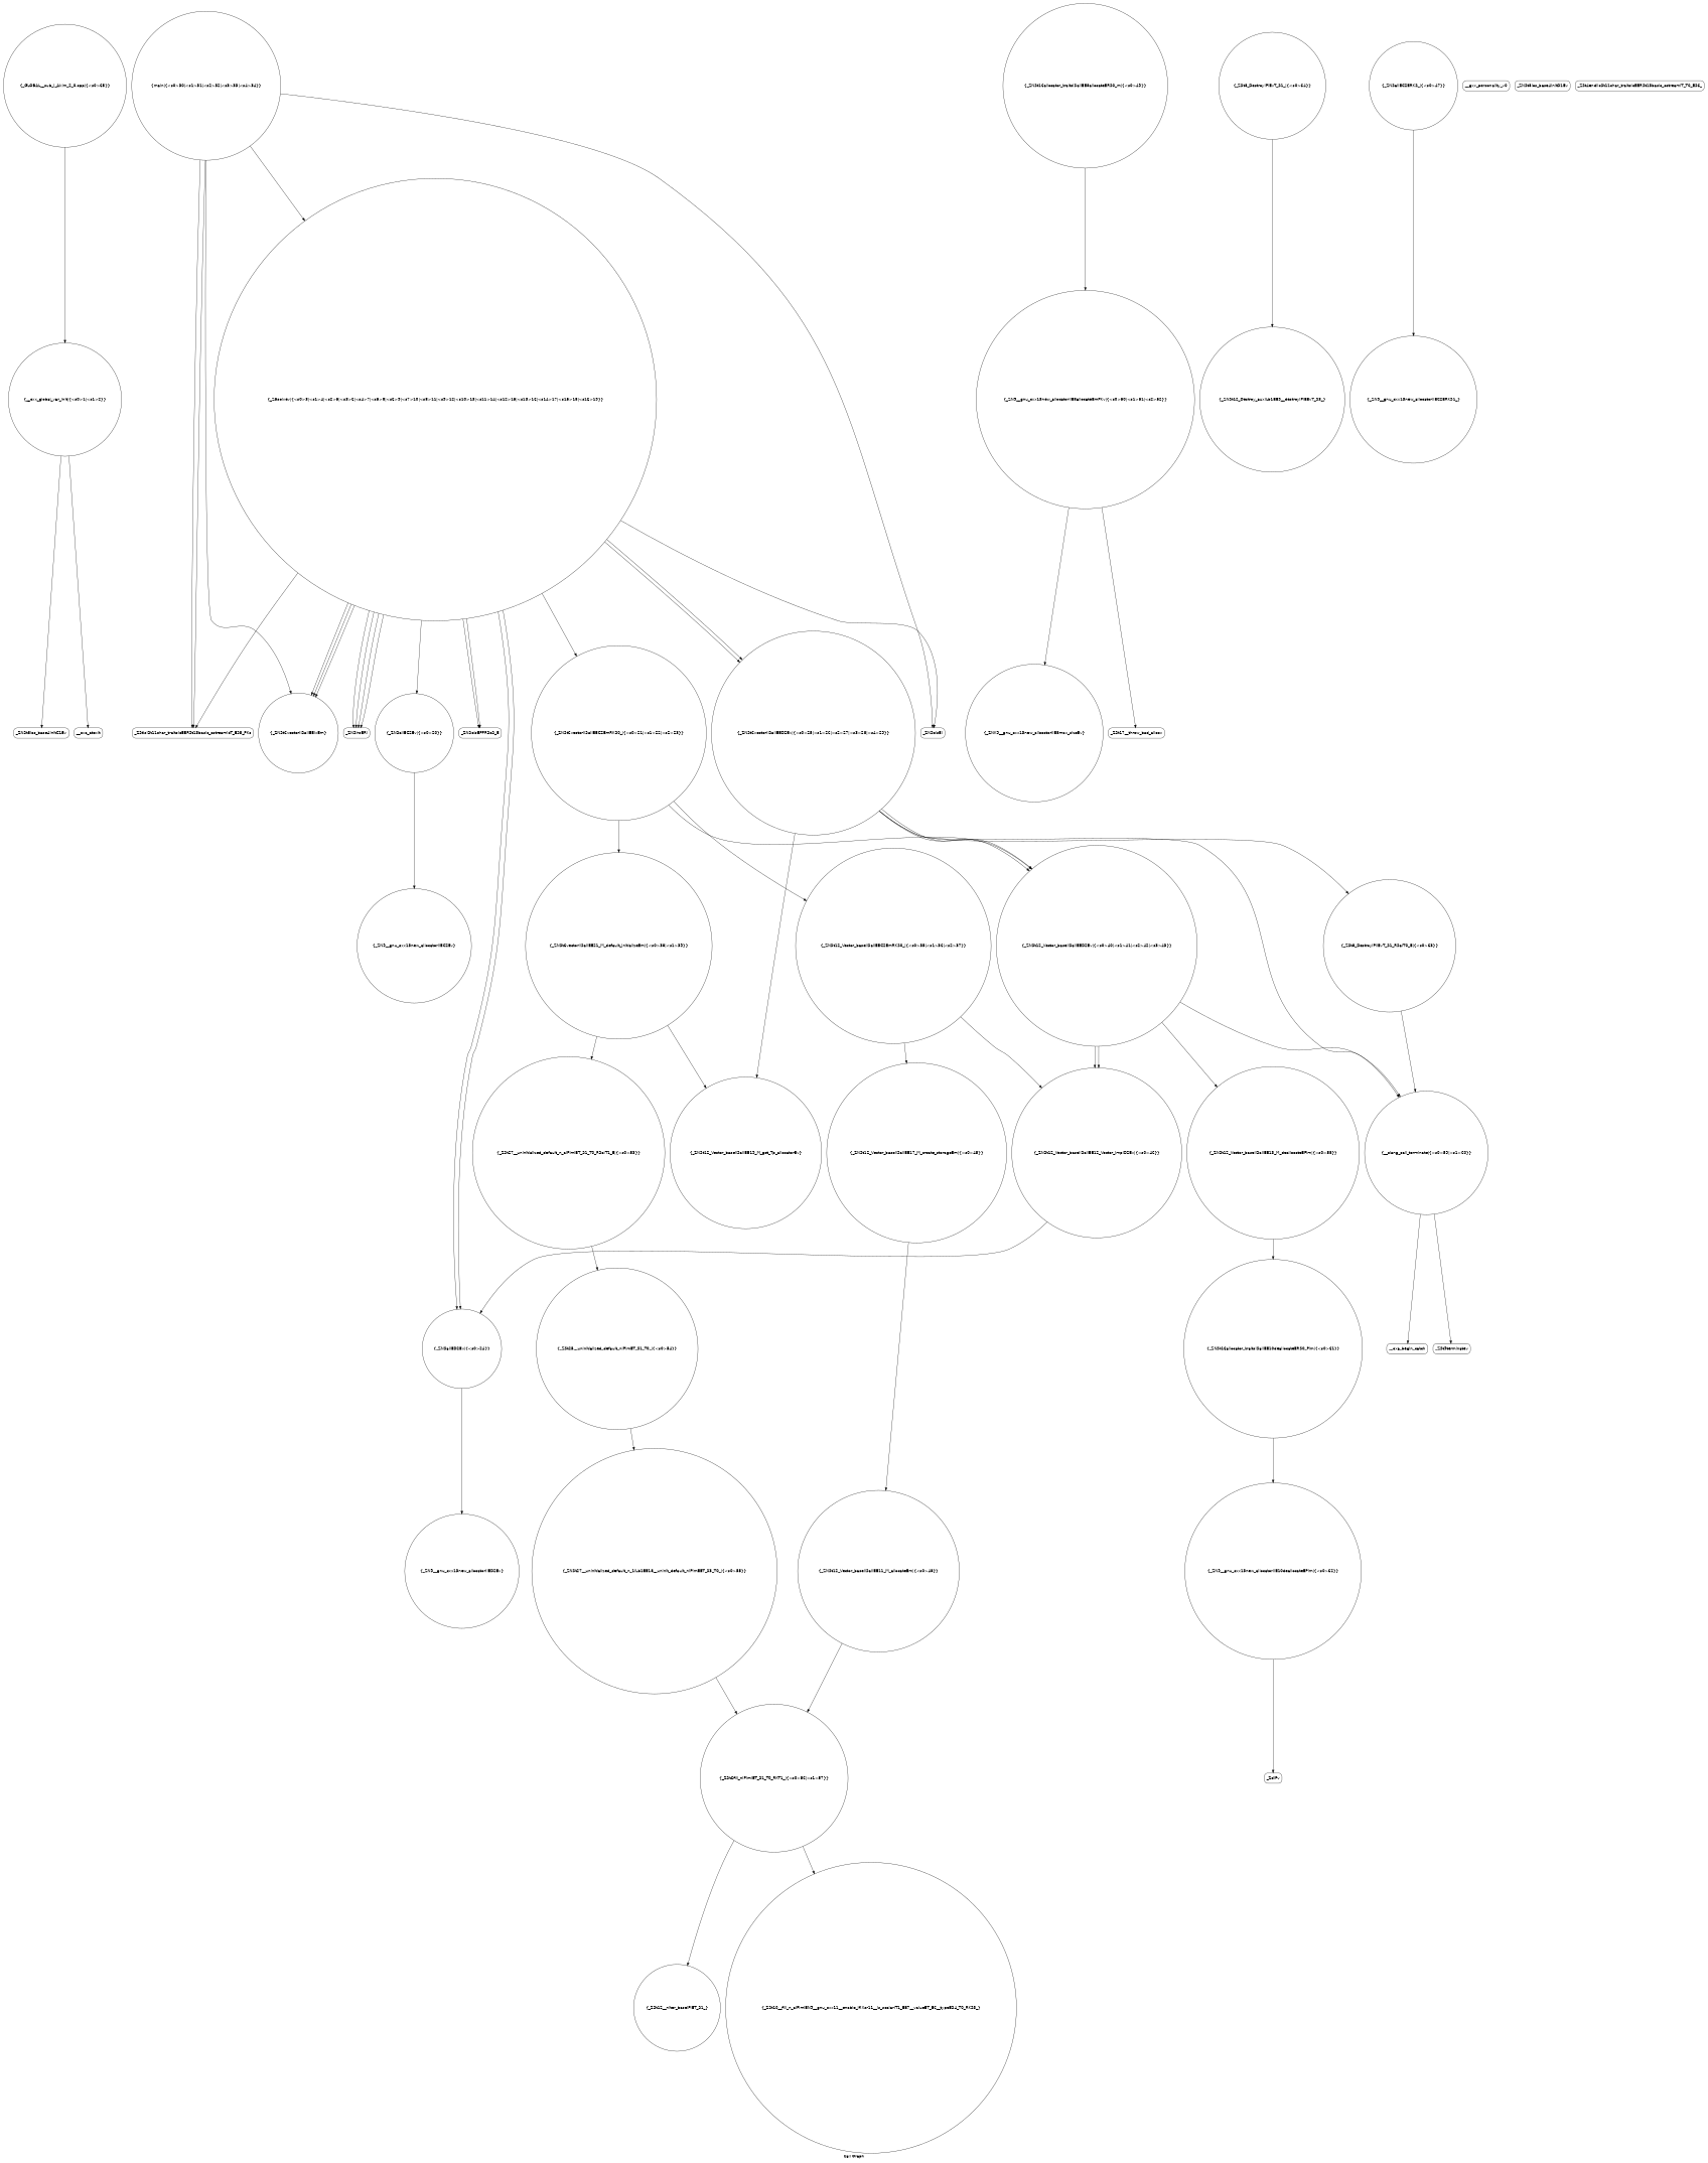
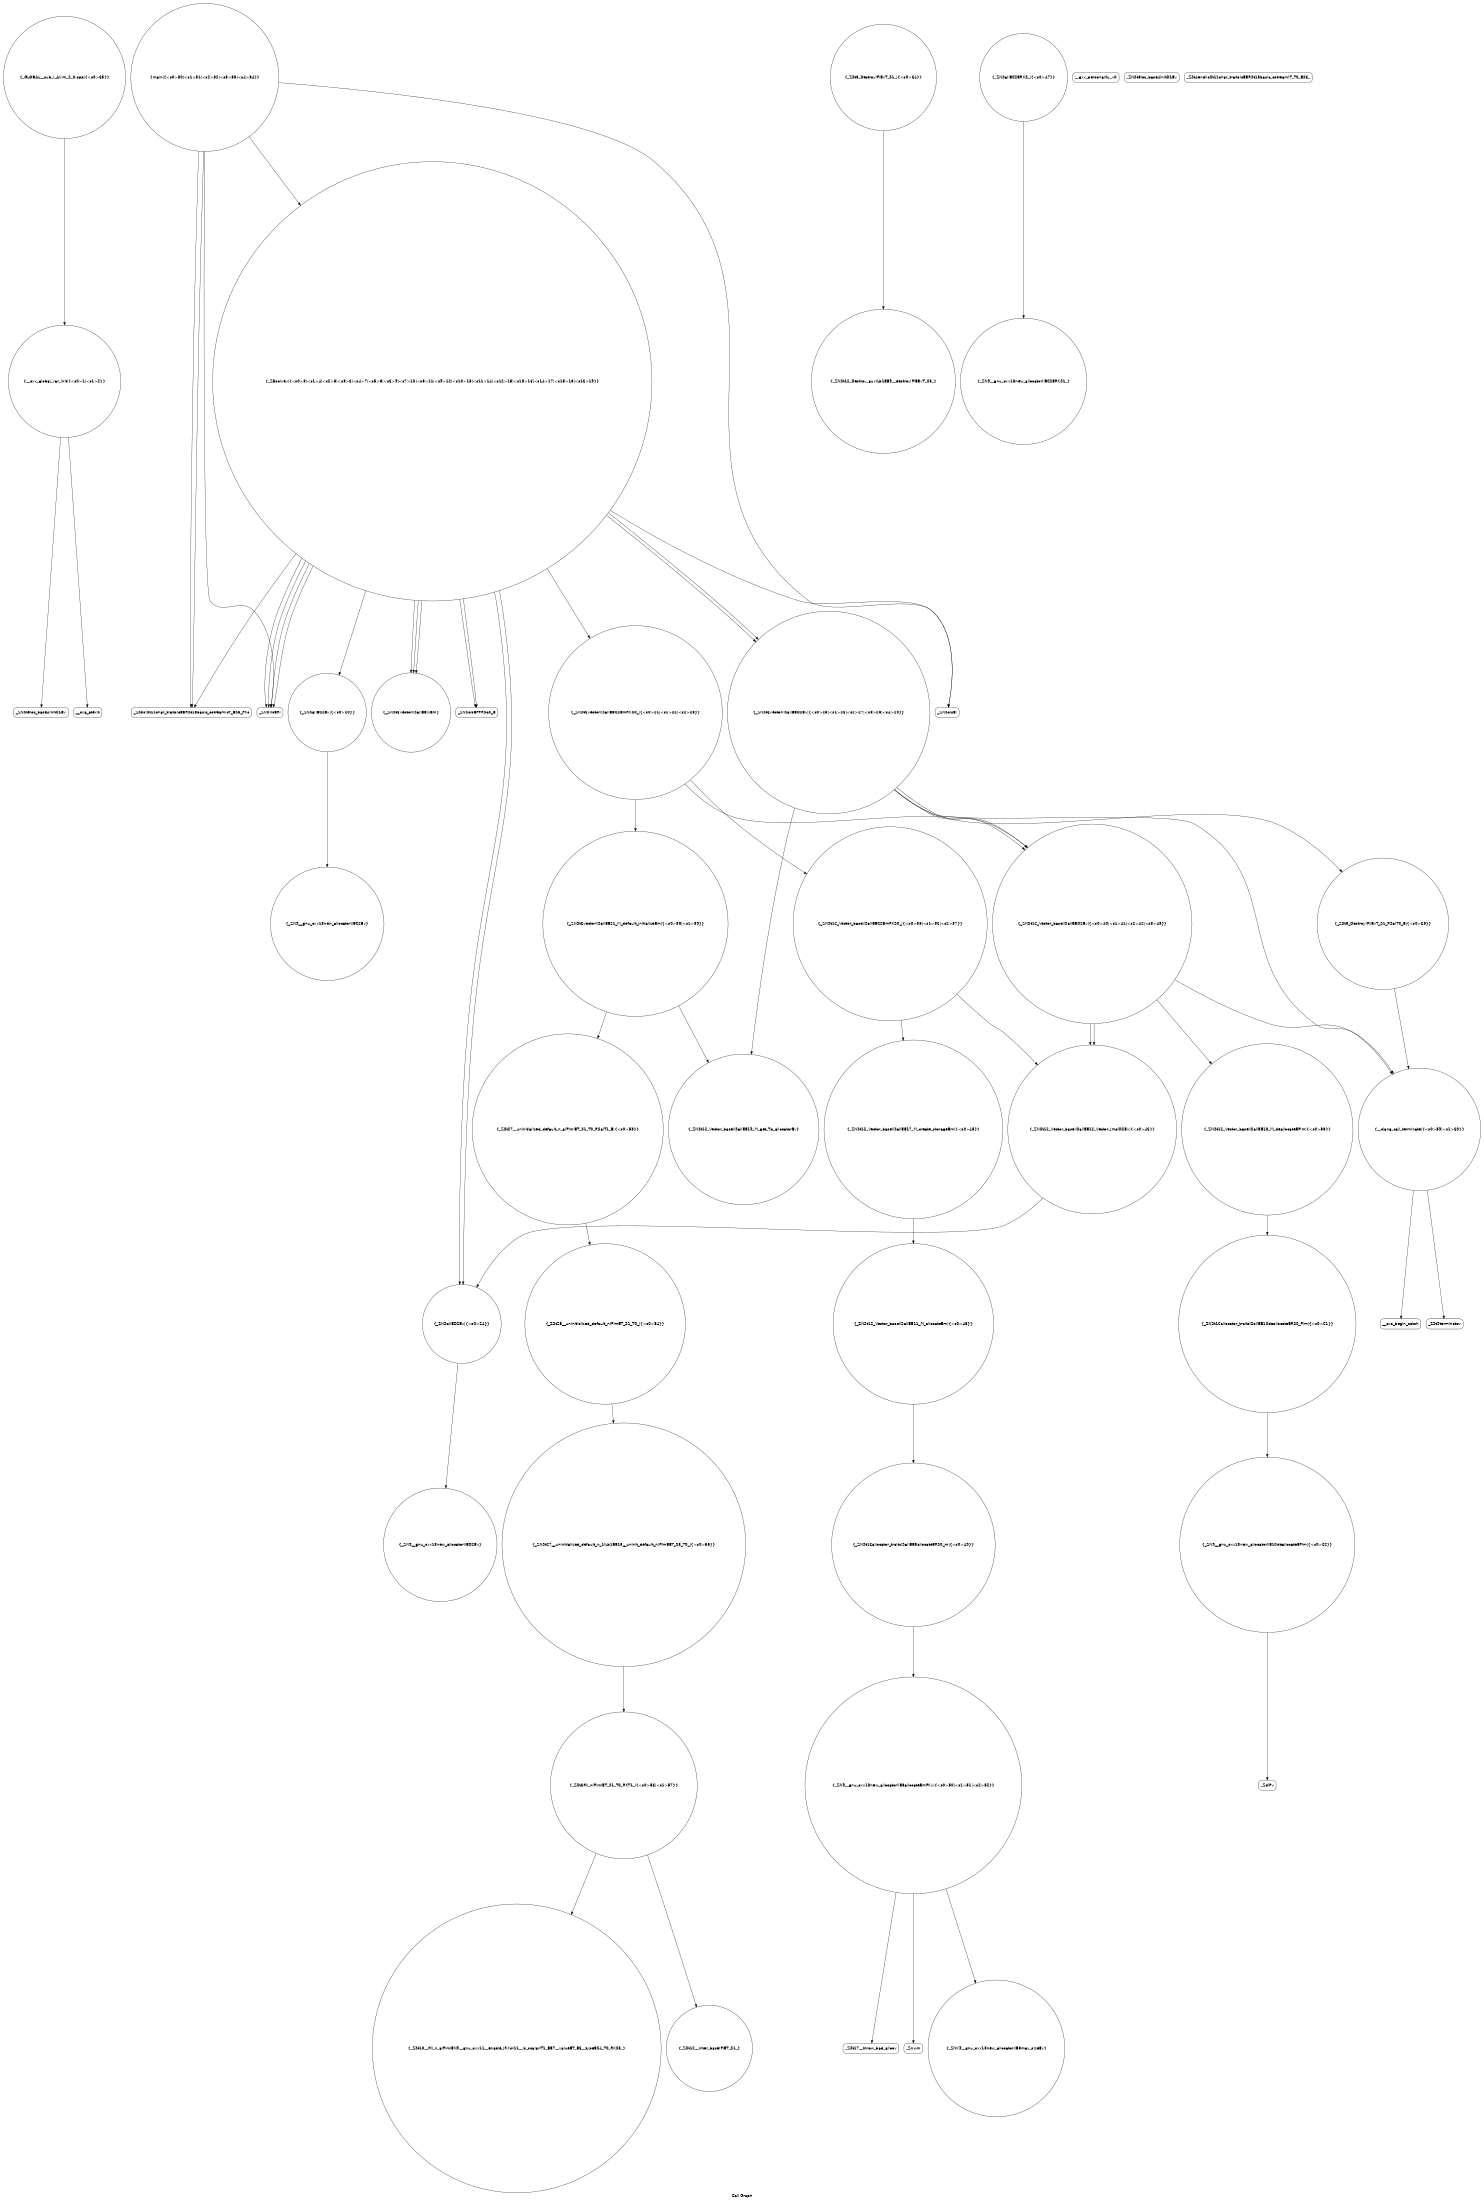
  digraph {
    fontname="DejaVu Sans"
    label="Call Graph"
    node [fontname="DejaVu Sans" shape=circle]
    edge [color=black fontname="DejaVu Sans" tailport=s0]
    n1 [label="{__cxx_global_var_init|{<s0>1|<s1>2}}"]
    n2 [label="{_ZNSt8ios_base4InitC1Ev}" shape=Mrecord]
    n3 [label="{__cxa_atexit}" shape=Mrecord]
    n4 [label="{_ZN9__gnu_cxx13new_allocatorIiE10deallocateEPim|{<s0>62}}"]
    n5 [label="{_ZdlPv}" shape=Mrecord]
    n6 [label="{_ZNSt6vectorIiSaIiEEC2EmRKS0_|{<s0>21|<s1>22|<s2>23}}"]
    n7 [label="{_ZNSt12_Vector_baseIiSaIiEEC2EmRKS0_|{<s0>35|<s1>36|<s2>37}}"]
    n8 [label="{_ZNSt6vectorIiSaIiEE21_M_default_initializeEm|{<s0>38|<s1>39}}"]
    n9 [label="{_ZNSt12_Vector_baseIiSaIiEED2Ev|{<s0>40|<s1>41|<s2>42|<s3>43}}"]
    n10 [label="{_ZNSt12_Vector_baseIiSaIiEE12_Vector_implD2Ev|{<s0>46}}"]
    n11 [label="{_ZNSt12_Vector_baseIiSaIiEE17_M_create_storageEm|{<s0>45}}"]
    n12 [label="{_ZNSt12_Vector_baseIiSaIiEE19_M_get_Tp_allocatorEv}"]
    n13 [label="{_ZSt27__uninitialized_default_n_aIPimiET_S1_T0_RSaIT1_E|{<s0>53}}"]
    n14 [label="{_ZNSt12_Vector_baseIiSaIiEE13_M_deallocateEPim|{<s0>58}}"]
    n15 [label="{__clang_call_terminate|{<s0>59|<s1>60}}"]
    n16 [label="{_ZNSaIiED2Ev|{<s0>24}}"]
    n17 [label="{_ZNSt12_Vector_baseIiSaIiEE11_M_allocateEm|{<s0>48}}"]
    n18 [label="{_ZSt25__uninitialized_default_nIPimET_S1_T0_|{<s0>54}}"]
    n19 [label="{_ZNSt16allocator_traitsISaIiEE10deallocateERS0_Pim|{<s0>61}}"]
    n20 [label="{__cxa_begin_catch}" shape=Mrecord]
    n21 [label="{_ZSt9terminatev}" shape=Mrecord]
    n22 [label="{_ZStlsISt11char_traitsIcEERSt13basic_ostreamIcT_ES5_PKc}" shape=Mrecord]
    n23 [label="{_ZN9__gnu_cxx13new_allocatorIiED2Ev}"]
    n24 [label="{_ZNSt16allocator_traitsISaIiEE8allocateERS0_m|{<s0>49}}"]
    n25 [label="{_ZN9__gnu_cxx13new_allocatorIiE8allocateEmPKv|{<s0>50|<s1>51|<s2>52}}"]
+   n26 [label="{_Znwm}" shape=Mrecord]
    n27 [label="{_ZNK9__gnu_cxx13new_allocatorIiE8max_sizeEv}"]
    n28 [label="{_ZSt17__throw_bad_allocv}" shape=Mrecord]
    n29 [label="{_ZNSt27__uninitialized_default_n_1ILb1EE18__uninit_default_nIPimEET_S3_T0_|{<s0>55}}"]
    n30 [label="{_ZSt6fill_nIPimiET_S1_T0_RKT1_|{<s0>56|<s1>57}}"]
    n31 [label="{_ZSt12__niter_baseIPiET_S1_}"]
    n32 [label="{_ZSt10__fill_n_aIPimiEN9__gnu_cxx11__enable_ifIXsr11__is_scalarIT1_EE7__valueET_E6__typeES4_T0_RKS3_}"]
    n33 [label="{_Z5solvev|{<s0>3|<s1>4|<s2>5|<s3>6|<s4>7|<s5>8|<s6>9|<s7>10|<s8>11|<s9>12|<s10>13|<s11>14|<s12>15|<s13>16|<s14>17|<s15>18|<s16>19}}"]
    n34 [label="{_ZNSirsERi}" shape=Mrecord]
    n35 [label="{_ZNSaIiEC2Ev|{<s0>20}}"]
    n36 [label="{_ZNSt6vectorIiSaIiEEixEm}"]
    n37 [label="{_ZNSt6vectorIiSaIiEED2Ev|{<s0>25|<s1>26|<s2>27|<s3>28|<s4>29}}"]
    n38 [label="{_ZNSolsEi}" shape=Mrecord]
    n39 [label="{_ZNSolsEPFRSoS_E}" shape=Mrecord]
    n40 [label="{_ZN9__gnu_cxx13new_allocatorIiEC2Ev}"]
    n41 [label="{_ZSt8_DestroyIPiiEvT_S1_RSaIT0_E|{<s0>63}}"]
    n42 [label="{_ZNSt12_Destroy_auxILb1EE9__destroyIPiEEvT_S3_}"]
    n43 [label="{_ZNSaIiEC2ERKS_|{<s0>47}}"]
    n44 [label="{_ZN9__gnu_cxx13new_allocatorIiEC2ERKS1_}"]
    n45 [label="{__gxx_personality_v0}" shape=Mrecord]
    n46 [label="{_ZSt8_DestroyIPiEvT_S1_|{<s0>64}}"]
    n47 [label="{_GLOBAL__sub_I_Akim_2_0.cpp|{<s0>65}}"]
    n48 [label="{_ZNSt8ios_base4InitD1Ev}" shape=Mrecord]
    n49 [label="{main|{<s0>30|<s1>31|<s2>32|<s3>33|<s4>34}}"]
    n50 [label="{_ZSt4endlIcSt11char_traitsIcEERSt13basic_ostreamIT_T0_ES6_}" shape=Mrecord]
    n1 -> n2
    n1 -> n3 [tailport=s1]
    n4 -> n5
    n6 -> n7
    n6 -> n8 [tailport=s1]
    n6 -> n9 [tailport=s2]
    n7 -> n10 [tailport=s2]
    n7 -> n11 [tailport=s1]
    n8 -> n12
    n8 -> n13 [tailport=s1]
    n9 -> n10 [tailport=s1]
    n9 -> n10 [tailport=s2]
    n9 -> n14
    n9 -> n15 [tailport=s3]
    n10 -> n16
    n11 -> n17
    n13 -> n18
    n14 -> n19
    n15 -> n20
    n15 -> n21 [tailport=s1]
    n16 -> n23
-   n17 -> n30
+   n17 -> n24
    n18 -> n29
    n19 -> n4
    n24 -> n25
+   n25 -> n26 [tailport=s2]
    n25 -> n27
    n25 -> n28 [tailport=s1]
    n29 -> n30
    n30 -> n31
    n30 -> n32 [tailport=s1]
    n33 -> n6 [tailport=s4]
    n33 -> n16 [tailport=s5]
    n33 -> n16 [tailport=s8]
    n33 -> n22 [tailport=s14]
    n33 -> n34
    n33 -> n34 [tailport=s1]
    n33 -> n34 [tailport=s2]
    n33 -> n34 [tailport=s7]
    n33 -> n35 [tailport=s3]
    n33 -> n36 [tailport=s6]
    n33 -> n36 [tailport=s10]
    n33 -> n36 [tailport=s11]
    n33 -> n37 [tailport=s9]
    n33 -> n37 [tailport=s16]
    n33 -> n38 [tailport=s12]
    n33 -> n39 [tailport=s13]
    n33 -> n39 [tailport=s15]
    n35 -> n40
    n37 -> n9 [tailport=s2]
    n37 -> n9 [tailport=s3]
    n37 -> n12
    n37 -> n15 [tailport=s4]
    n37 -> n41 [tailport=s1]
    n41 -> n15
    n43 -> n44
    n46 -> n42
    n47 -> n1
    n49 -> n22 [tailport=s1]
    n49 -> n22 [tailport=s3]
    n49 -> n33 [tailport=s4]
-   n49 -> n36
+   n49 -> n34
    n49 -> n38 [tailport=s2]
  }
